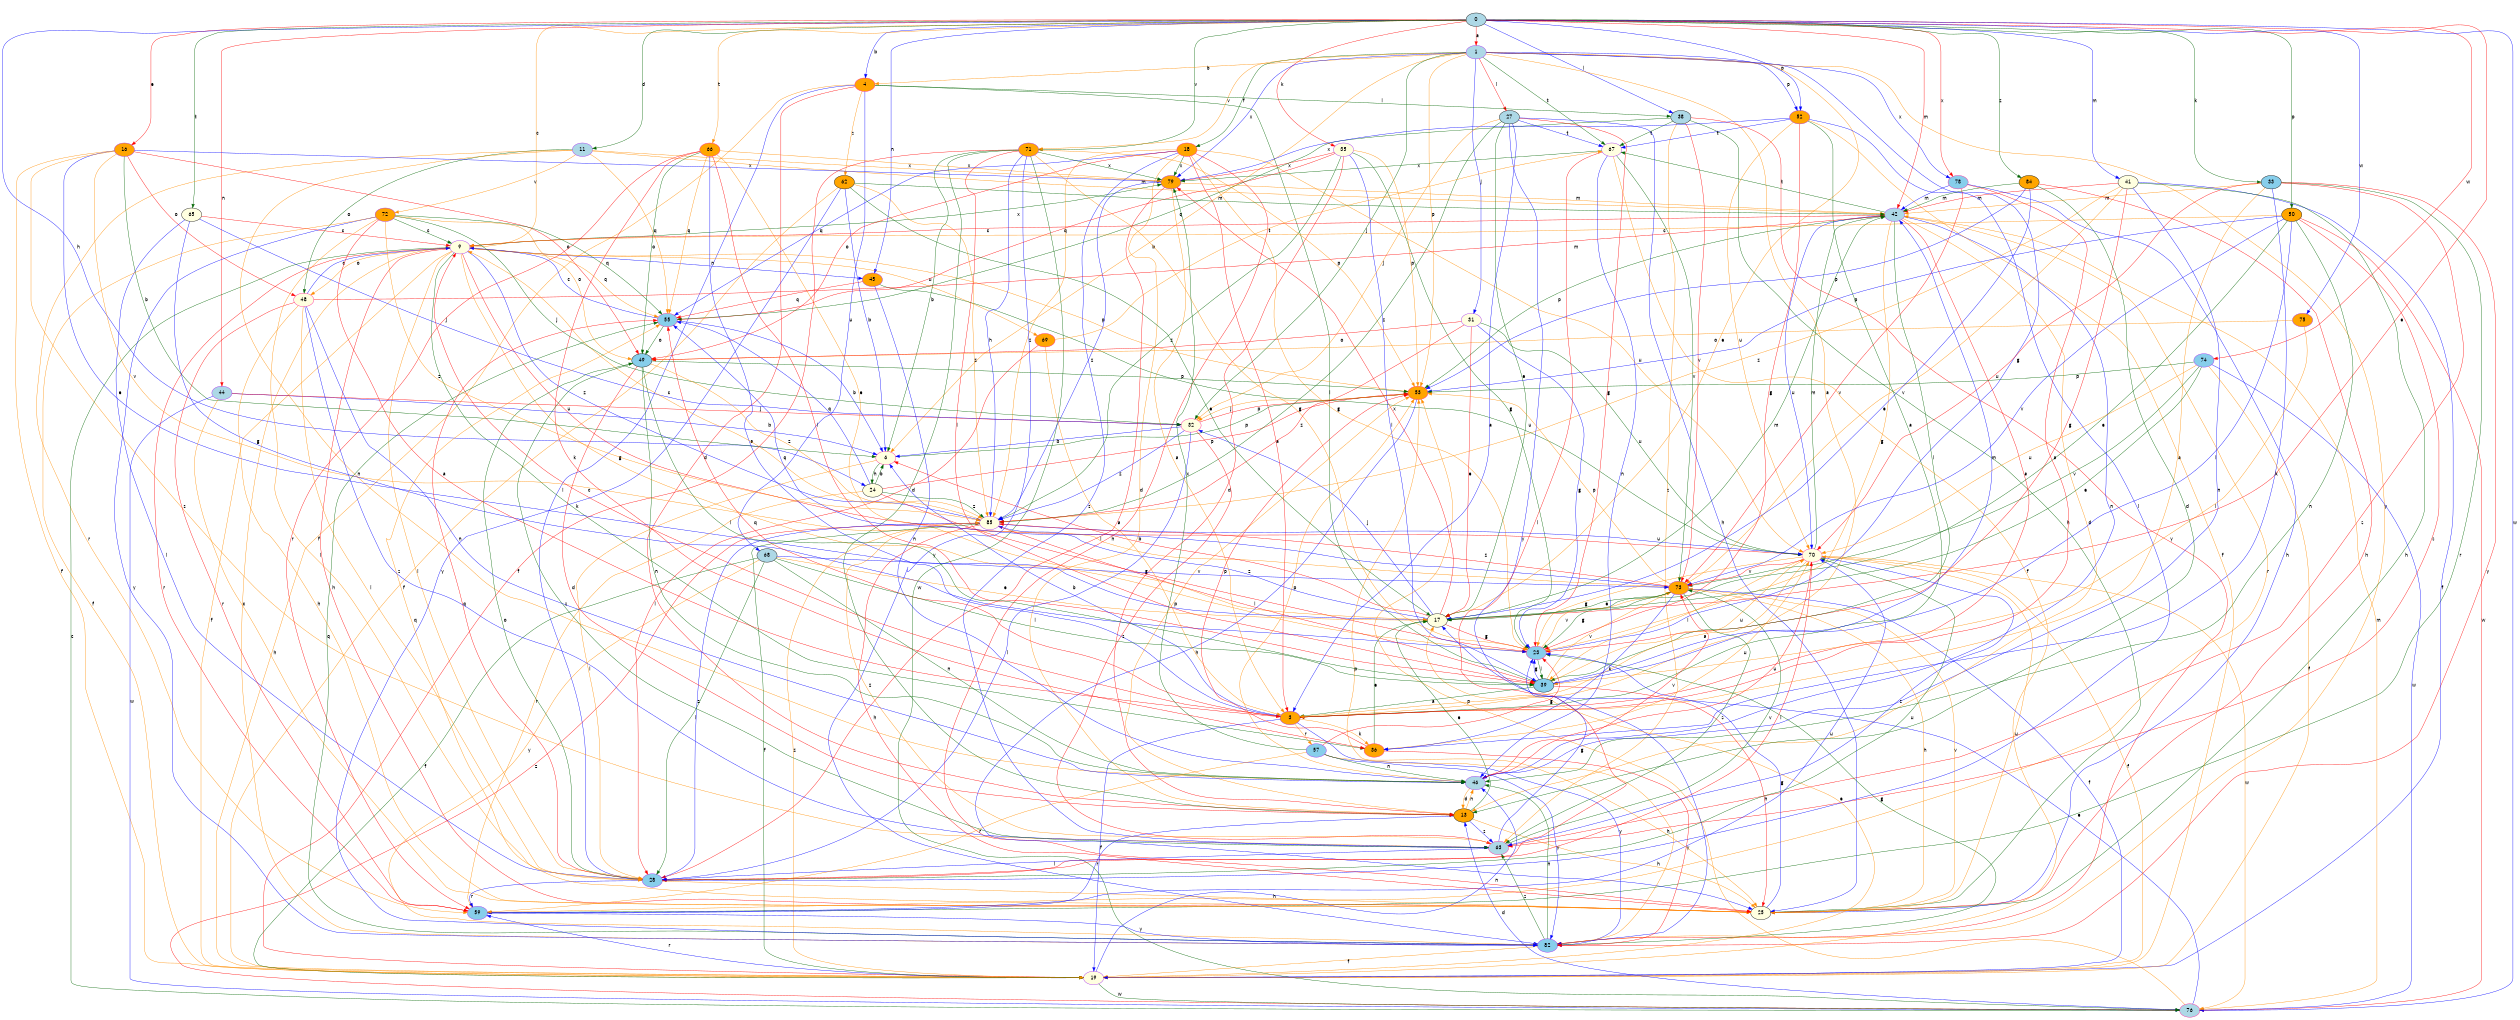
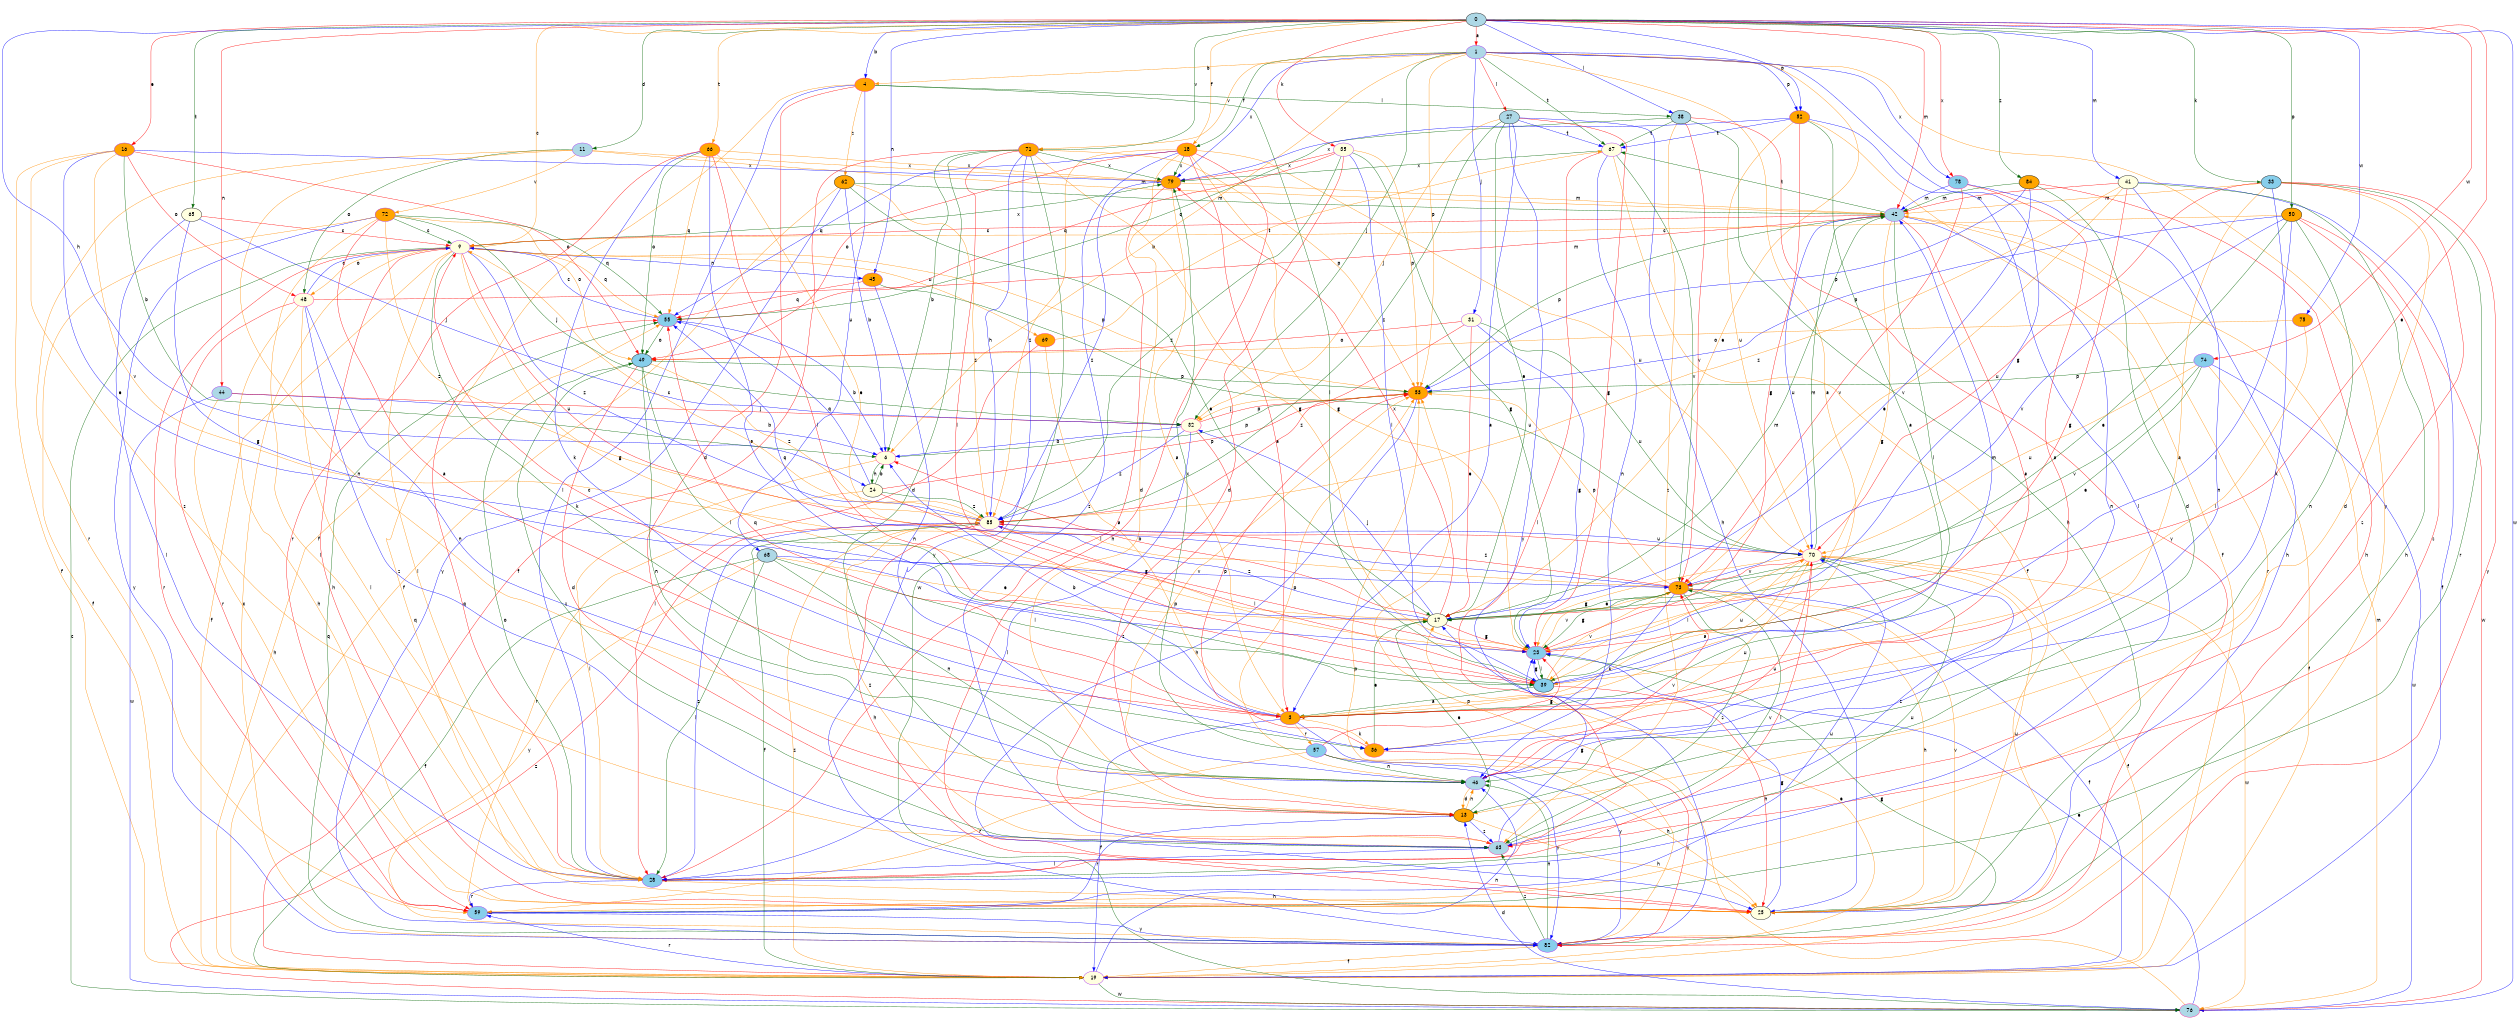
  strict digraph {
    fontname=Lato
    node [color=purple fillcolor=orange fontname=Lato style=filled]
    edge [color=darkorange fontname=Lato]
    0 [color=black fillcolor=lightblue]
    1 [fillcolor=lightblue]
    4 [color=deeppink]
    9 [fillcolor=lightyellow]
    11 [fillcolor=lightblue]
    16
    17 [color=black fillcolor=lightyellow]
    18 [color=deeppink]
    24 [color=black fillcolor=lightyellow]
    33 [color=black fillcolor=skyblue]
    35 [fillcolor=lightyellow]
    38 [color=black fillcolor=lightblue]
    41 [color=black fillcolor=lightyellow]
    42 [fillcolor=lightblue]
    44 [fillcolor=lightblue]
    45
    50 [color=black]
    52
    65 [color=black fillcolor=lightyellow]
    66 [color=deeppink]
    71
    74 [fillcolor=skyblue]
    75
    76 [color=deeppink fillcolor=lightblue]
    78 [color=deeppink fillcolor=skyblue]
    84 [color=black]
    3
    6 [color=deeppink fillcolor=lightyellow]
    23 [color=deeppink fillcolor=skyblue]
    27 [color=black fillcolor=lightblue]
    31 [fillcolor=lightyellow]
    32 [color=deeppink fillcolor=lightyellow]
    53 [color=deeppink]
    67 [fillcolor=lightyellow]
    79
    82 [fillcolor=skyblue]
    19 [fillcolor=lightyellow]
    13 [color=black]
    28 [fillcolor=skyblue]
    39 [color=black fillcolor=skyblue]
    62 [color=black]
    68 [color=black fillcolor=lightblue]
    36 [color=deeppink]
    55 [color=deeppink fillcolor=skyblue]
    25 [color=black fillcolor=lightyellow]
    48 [color=deeppink fillcolor=lightyellow]
    59 [fillcolor=skyblue]
    69 [color=deeppink]
    70 [color=deeppink fillcolor=lightyellow]
    85 [fillcolor=lightyellow]
    46 [fillcolor=lightblue]
    72
    63 [color=deeppink fillcolor=lightblue]
    49 [color=black fillcolor=skyblue]
    73
    57 [fillcolor=skyblue]
    0 -> 1 [color=red label=a]
    0 -> 4 [color=blue label=b]
    0 -> 9 [label=c]
    0 -> 11 [color=darkgreen label=d]
    0 -> 16 [color=red label=e]
    0 -> 17 [color=red label=e]
+   0 -> 18 [label=f]
    0 -> 24 [color=blue label=h]
    0 -> 33 [color=darkgreen label=k]
    0 -> 35 [color=red label=k]
    0 -> 38 [color=blue label=l]
    0 -> 41 [color=blue label=m]
    0 -> 42 [color=red label=m]
    0 -> 44 [color=red label=n]
    0 -> 45 [color=blue label=n]
    0 -> 50 [color=darkgreen label=p]
    0 -> 52 [color=blue label=p]
    0 -> 65 [color=darkgreen label=t]
    0 -> 66 [label=t]
    0 -> 71 [color=darkgreen label=v]
    0 -> 74 [color=red label=w]
    0 -> 75 [color=blue label=w]
    0 -> 76 [color=blue label=w]
    0 -> 78 [color=red label=x]
    0 -> 84 [color=darkgreen label=z]
    1 -> 4 [label=b]
    1 -> 17 [label=e]
    1 -> 18 [color=darkgreen label=f]
    1 -> 52 [color=blue label=p]
    1 -> 71 [label=v]
    1 -> 78 [color=blue label=x]
    1 -> 3 [label=a]
    1 -> 6 [label=b]
    1 -> 23 [color=blue label=g]
    1 -> 27 [color=red label=i]
    1 -> 31 [color=blue label=j]
    1 -> 32 [color=darkgreen label=j]
    1 -> 53 [label=p]
    1 -> 67 [color=darkgreen label=t]
    1 -> 79 [color=blue label=x]
    1 -> 82 [label=y]
    4 -> 38 [color=darkgreen label=l]
    4 -> 19 [label=f]
    4 -> 13 [color=red label=d]
    4 -> 28 [color=blue label=i]
    4 -> 39 [color=darkgreen label=l]
    4 -> 62 [label=s]
    4 -> 68 [color=blue label=u]
    9 -> 45 [color=blue label=n]
    9 -> 23 [label=g]
    9 -> 53 [label=p]
    9 -> 79 [color=darkgreen label=x]
    9 -> 19 [label=f]
    9 -> 28 [label=i]
    9 -> 36 [color=darkgreen label=k]
    9 -> 55 [label=q]
    9 -> 25 [color=red label=h]
    9 -> 48 [label=o]
    9 -> 59 [color=red label=r]
    9 -> 69 [label=u]
    9 -> 70 [color=red label=u]
    9 -> 85 [color=blue label=z]
    11 -> 42 [label=m]
    11 -> 79 [label=x]
-   11 -> 55 [label=q]
    11 -> 48 [color=darkgreen label=o]
    11 -> 59 [label=r]
    11 -> 46 [label=n]
    11 -> 72 [label=v]
    16 -> 17 [color=blue label=e]
    16 -> 6 [color=darkgreen label=b]
    16 -> 79 [color=blue label=x]
    16 -> 19 [label=f]
    16 -> 48 [color=red label=o]
    16 -> 63 [label=s]
    16 -> 49 [color=red label=o]
    16 -> 73 [label=v]
    17 -> 42 [color=darkgreen label=m]
    17 -> 6 [color=red label=b]
    17 -> 23 [color=red label=g]
    17 -> 32 [color=blue label=j]
    17 -> 79 [color=red label=x]
    17 -> 85 [color=blue label=z]
    18 -> 3 [color=red label=a]
    18 -> 23 [label=g]
    18 -> 79 [color=darkgreen label=x]
    18 -> 13 [label=d]
    18 -> 55 [color=blue label=q]
    18 -> 25 [color=red label=h]
    18 -> 70 [label=u]
    18 -> 85 [label=z]
    18 -> 63 [color=blue label=s]
    18 -> 49 [color=red label=o]
    24 -> 6 [color=darkgreen label=b]
    24 -> 23 [color=red label=g]
    24 -> 53 [color=red label=p]
    24 -> 55 [color=blue label=q]
    24 -> 59 [label=r]
    24 -> 85 [color=darkgreen label=z]
    33 -> 42 [label=m]
    33 -> 3 [label=a]
    33 -> 82 [color=red label=y]
-   42 -> 13 [label=d]
+   33 -> 13 [label=d]
    33 -> 36 [color=blue label=k]
    33 -> 59 [color=darkgreen label=r]
    33 -> 70 [color=red label=u]
    33 -> 63 [color=red label=s]
    35 -> 23 [color=darkgreen label=g]
    35 -> 53 [label=p]
    35 -> 79 [color=red label=x]
    35 -> 13 [color=red label=d]
    35 -> 39 [color=blue label=l]
    35 -> 55 [color=red label=q]
    35 -> 85 [color=darkgreen label=z]
    38 -> 67 [color=darkgreen label=t]
    38 -> 82 [color=red label=y]
    38 -> 55 [color=darkgreen label=q]
    38 -> 25 [color=darkgreen label=h]
    38 -> 63 [label=s]
    38 -> 73 [color=red label=v]
    41 -> 42 [color=red label=m]
    41 -> 23 [color=red label=g]
    41 -> 19 [color=blue label=f]
    41 -> 25 [color=darkgreen label=h]
    41 -> 85 [label=z]
    41 -> 46 [color=blue label=n]
    41 -> 73 [label=v]
    42 -> 9 [color=red label=c]
    42 -> 3 [color=red label=a]
    42 -> 23 [label=g]
    42 -> 53 [color=darkgreen label=p]
    42 -> 67 [color=darkgreen label=t]
    42 -> 39 [color=darkgreen label=l]
    42 -> 59 [label=r]
    42 -> 70 [color=blue label=u]
    42 -> 46 [color=blue label=n]
    44 -> 76 [color=blue label=w]
    44 -> 6 [color=blue label=b]
    44 -> 32 [color=red label=j]
    44 -> 25 [label=h]
    45 -> 55 [color=red label=q]
    45 -> 70 [color=darkgreen label=u]
    45 -> 46 [color=blue label=n]
    50 -> 9 [label=c]
    50 -> 17 [color=darkgreen label=e]
    50 -> 76 [color=red label=w]
    50 -> 53 [color=blue label=p]
    50 -> 39 [color=blue label=l]
    50 -> 46 [color=darkgreen label=n]
    50 -> 63 [color=red label=s]
    50 -> 73 [color=blue label=v]
    52 -> 3 [color=darkgreen label=a]
    52 -> 23 [color=red label=g]
    52 -> 67 [color=blue label=t]
    52 -> 79 [color=blue label=x]
    52 -> 19 [label=f]
    52 -> 28 [color=blue label=i]
    52 -> 70 [label=u]
    65 -> 9 [color=red label=c]
    65 -> 23 [color=blue label=g]
    65 -> 32 [color=blue label=j]
    65 -> 28 [color=blue label=i]
    66 -> 17 [label=e]
    66 -> 3 [color=blue label=a]
    66 -> 79 [label=x]
    66 -> 39 [color=red label=l]
-   66 -> 36 [color=red label=k]
+   66 -> 36 [color=blue label=k]
    66 -> 55 [label=q]
    66 -> 59 [color=red label=r]
    66 -> 49 [color=darkgreen label=o]
    71 -> 76 [color=darkgreen label=w]
    71 -> 6 [color=darkgreen label=b]
    71 -> 23 [label=g]
    71 -> 53 [label=p]
    71 -> 79 [color=darkgreen label=x]
    71 -> 82 [color=blue label=y]
    71 -> 19 [color=red label=f]
    71 -> 13 [color=darkgreen label=d]
    71 -> 39 [color=red label=l]
    71 -> 85 [color=blue label=h]
    74 -> 17 [color=darkgreen label=e]
    74 -> 76 [color=blue label=w]
    74 -> 53 [color=darkgreen label=p]
    74 -> 19 [label=f]
    74 -> 70 [label=u]
    74 -> 73 [color=darkgreen label=v]
    75 -> 39 [label=l]
    75 -> 49 [label=o]
    76 -> 9 [color=darkgreen label=c]
    76 -> 17 [color=blue label=e]
    76 -> 42 [label=m]
    76 -> 53 [label=p]
    76 -> 13 [color=blue label=d]
    76 -> 85 [color=red label=z]
    78 -> 42 [color=blue label=m]
    78 -> 3 [color=red label=a]
    78 -> 25 [color=blue label=h]
    78 -> 73 [color=red label=v]
    84 -> 17 [color=blue label=e]
    84 -> 42 [color=darkgreen label=m]
    84 -> 53 [color=blue label=p]
    84 -> 13 [color=darkgreen label=d]
    84 -> 25 [color=red label=h]
    3 -> 9 [color=red label=c]
    3 -> 6 [color=blue label=b]
    3 -> 82 [color=blue label=y]
    3 -> 19 [color=blue label=f]
    3 -> 36 [label=k]
    3 -> 55 [color=red label=q]
    3 -> 57 [label=r]
    6 -> 24 [color=darkgreen label=h]
    6 -> 53 [color=darkgreen label=p]
    6 -> 28 [label=i]
    23 -> 39 [color=darkgreen label=l]
    23 -> 73 [label=v]
    27 -> 17 [color=darkgreen label=e]
    27 -> 3 [color=blue label=a]
    27 -> 23 [color=red label=g]
    27 -> 32 [label=j]
    27 -> 67 [color=blue label=t]
    27 -> 82 [color=blue label=y]
    27 -> 25 [color=blue label=h]
    27 -> 85 [color=darkgreen label=z]
    31 -> 17 [color=red label=e]
    31 -> 23 [color=blue label=g]
    31 -> 70 [color=darkgreen label=u]
    31 -> 85 [color=red label=z]
    31 -> 49 [color=red label=o]
    32 -> 6 [color=blue label=b]
    32 -> 53 [color=red label=p]
    32 -> 28 [color=blue label=i]
    32 -> 85 [color=blue label=z]
    32 -> 63 [color=red label=s]
    53 -> 32 [label=j]
    53 -> 25 [color=blue label=h]
    67 -> 79 [color=darkgreen label=x]
    67 -> 19 [label=f]
    67 -> 28 [color=red label=i]
    67 -> 46 [color=blue label=n]
    67 -> 73 [color=darkgreen label=v]
    79 -> 42 [label=m]
    79 -> 3 [label=a]
    79 -> 28 [color=red label=i]
    79 -> 85 [color=blue label=z]
    82 -> 9 [label=c]
    82 -> 23 [color=darkgreen label=g]
    82 -> 53 [label=p]
    82 -> 19 [label=f]
    82 -> 55 [color=darkgreen label=q]
    82 -> 46 [color=darkgreen label=n]
    82 -> 63 [color=darkgreen label=s]
    19 -> 17 [label=e]
    19 -> 76 [color=darkgreen label=w]
    19 -> 59 [color=blue label=r]
    19 -> 85 [label=z]
    19 -> 46 [color=blue label=n]
    13 -> 17 [color=darkgreen label=e]
    13 -> 53 [label=p]
    13 -> 25 [label=h]
    13 -> 59 [color=blue label=r]
    13 -> 46 [label=n]
    13 -> 63 [color=blue label=s]
    28 -> 55 [color=red label=q]
    28 -> 25 [label=h]
    28 -> 59 [color=blue label=r]
    28 -> 70 [color=darkgreen label=u]
    28 -> 85 [color=blue label=z]
    28 -> 49 [color=darkgreen label=o]
    39 -> 42 [color=blue label=m]
    39 -> 3 [color=darkgreen label=a]
    39 -> 23 [color=blue label=g]
    39 -> 25 [color=red label=h]
    39 -> 70 [label=u]
    39 -> 73 [label=v]
    62 -> 17 [color=darkgreen label=e]
    62 -> 42 [color=darkgreen label=m]
    62 -> 6 [color=blue label=b]
    62 -> 82 [color=blue label=y]
    62 -> 19 [label=f]
    62 -> 85 [label=z]
    68 -> 17 [label=e]
    68 -> 82 [label=y]
    68 -> 19 [color=darkgreen label=f]
    68 -> 28 [color=darkgreen label=i]
    68 -> 39 [color=darkgreen label=l]
    68 -> 46 [color=darkgreen label=n]
    68 -> 73 [color=blue label=v]
    36 -> 17 [color=darkgreen label=e]
    36 -> 53 [color=red label=p]
    36 -> 82 [color=red label=y]
    36 -> 70 [label=u]
    55 -> 9 [color=blue label=c]
    55 -> 6 [color=blue label=b]
    55 -> 49 [color=darkgreen label=o]
    25 -> 23 [color=blue label=g]
    25 -> 55 [label=q]
    25 -> 70 [label=u]
    25 -> 73 [label=v]
    48 -> 9 [color=blue label=c]
    48 -> 42 [color=red label=m]
    48 -> 28 [label=i]
    48 -> 25 [label=h]
    48 -> 59 [color=red label=r]
    48 -> 46 [color=blue label=n]
    48 -> 63 [color=blue label=s]
    59 -> 82 [color=blue label=y]
    59 -> 70 [color=blue label=u]
    69 -> 3 [label=a]
    69 -> 67 [label=t]
    69 -> 28 [color=red label=i]
    70 -> 42 [color=darkgreen label=m]
    70 -> 76 [label=w]
    70 -> 3 [label=a]
    70 -> 23 [label=g]
    70 -> 19 [label=f]
    70 -> 28 [color=red label=i]
    70 -> 39 [label=l]
    70 -> 63 [color=blue label=s]
    70 -> 73 [color=red label=v]
    85 -> 9 [label=c]
    85 -> 19 [color=darkgreen label=f]
    85 -> 39 [color=red label=l]
    85 -> 25 [color=red label=h]
    85 -> 70 [color=blue label=u]
    46 -> 53 [label=p]
    46 -> 13 [label=d]
    46 -> 70 [color=red label=u]
    46 -> 73 [color=red label=v]
    72 -> 9 [color=darkgreen label=c]
    72 -> 3 [color=red label=a]
    72 -> 32 [color=darkgreen label=j]
    72 -> 82 [color=blue label=y]
    72 -> 19 [label=f]
    72 -> 28 [label=i]
    72 -> 55 [color=darkgreen label=q]
    72 -> 85 [label=z]
    72 -> 49 [label=o]
    63 -> 23 [color=blue label=g]
    63 -> 28 [color=blue label=i]
    63 -> 85 [label=z]
    63 -> 73 [color=darkgreen label=v]
    49 -> 53 [color=darkgreen label=p]
    49 -> 13 [color=red label=d]
    49 -> 39 [color=darkgreen label=l]
    49 -> 85 [label=z]
    49 -> 46 [color=darkgreen label=n]
    49 -> 63 [color=darkgreen label=s]
    73 -> 17 [color=darkgreen label=e]
    73 -> 23 [color=darkgreen label=g]
    73 -> 53 [label=p]
    73 -> 19 [color=blue label=f]
    73 -> 36 [color=blue label=k]
    73 -> 55 [color=blue label=q]
    73 -> 25 [label=h]
    73 -> 85 [color=red label=z]
    73 -> 63 [color=darkgreen label=s]
    57 -> 23 [color=red label=g]
    57 -> 79 [color=darkgreen label=x]
    57 -> 82 [color=blue label=y]
    57 -> 25 [label=h]
    57 -> 59 [label=r]
    57 -> 46 [color=darkgreen label=n]
  }
